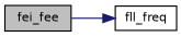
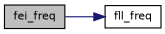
  digraph {
    rankdir=LR
    node [color=black fontname=Helvetica fontsize=10 shape=record style=filled]
-   n1 [fillcolor=grey75 fontcolor=black height=0.2 label=fei_fee width=0.4]
+   n1 [fillcolor=grey75 fontcolor=black height=0.2 label=fei_freq width=0.4]
    n2 [fillcolor=white height=0.2 label=fll_freq width=0.4]
    n1 -> n2 [color=midnightblue fontname=Helvetica fontsize=10 labelfontname=Helvetica labelfontsize=10 style=solid]
  }
